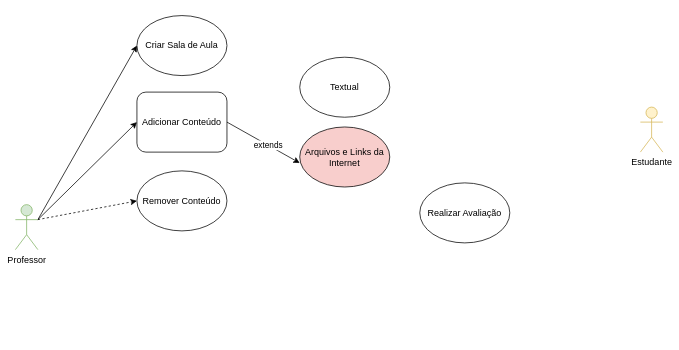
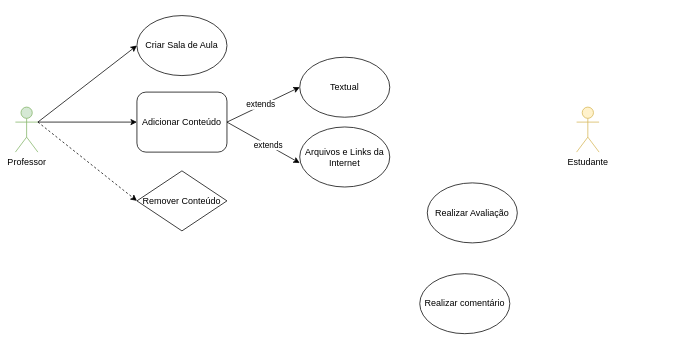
  <mxCell id="0" />
  <mxCell id="1" parent="0" />
  <mxCell id="2" style="rounded=0;orthogonalLoop=1;jettySize=auto;html=1;exitX=1;exitY=0.333;exitDx=0;exitDy=0;exitPerimeter=0;entryX=0;entryY=0.5;entryDx=0;entryDy=0;" edge="1" parent="1" source="5" target="6"><mxGeometry relative="1" as="geometry" /></mxCell>
  <mxCell id="3" style="rounded=0;orthogonalLoop=1;jettySize=auto;html=1;entryX=0;entryY=0.5;entryDx=0;entryDy=0;exitX=1;exitY=0.333;exitDx=0;exitDy=0;exitPerimeter=0;" edge="1" parent="1" source="5" target="9"><mxGeometry relative="1" as="geometry"><mxPoint x="51" y="152" as="sourcePoint" /></mxGeometry></mxCell>
  <mxCell id="4" style="rounded=0;orthogonalLoop=1;jettySize=auto;html=1;exitX=1;exitY=0.333;exitDx=0;exitDy=0;exitPerimeter=0;entryX=0;entryY=0.5;entryDx=0;entryDy=0;dashed=1;" edge="1" parent="1" source="5" target="10"><mxGeometry relative="1" as="geometry" /></mxCell>
- <mxCell id="5" value="Professor" style="shape=umlActor;verticalLabelPosition=bottom;verticalAlign=top;html=1;fillColor=#d5e8d4;strokeColor=#82b366;" vertex="1" parent="1"><mxGeometry x="20" y="272" width="30" height="60" as="geometry" /></mxCell>
+ <mxCell id="5" value="Professor" style="shape=umlActor;verticalLabelPosition=bottom;verticalAlign=top;html=1;fillColor=#d5e8d4;strokeColor=#82b366;" vertex="1" parent="1"><mxGeometry x="20" y="142" width="30" height="60" as="geometry" /></mxCell>
  <mxCell id="6" value="Criar Sala de Aula" style="ellipse;whiteSpace=wrap;html=1;" vertex="1" parent="1"><mxGeometry x="182" y="20" width="120" height="80" as="geometry" /></mxCell>
+ <mxCell id="7" style="rounded=0;orthogonalLoop=1;jettySize=auto;html=1;exitX=1;exitY=0.5;exitDx=0;exitDy=0;entryX=0;entryY=0.5;entryDx=0;entryDy=0;" edge="1" parent="1" source="9" target="11"><mxGeometry relative="1" as="geometry" /></mxCell>
+ <mxCell id="8" value="extends" style="edgeLabel;html=1;align=center;verticalAlign=middle;resizable=0;points=[];" vertex="1" connectable="0" parent="7"><mxGeometry x="-0.069" y="2" relative="1" as="geometry"><mxPoint as="offset" /></mxGeometry></mxCell>
  <mxCell id="9" value="Adicionar Conteúdo" style="whiteSpace=wrap;html=1;rounded=1;" vertex="1" parent="1"><mxGeometry x="182" y="122" width="120" height="80" as="geometry" /></mxCell>
- <mxCell id="10" value="Remover Conteúdo" style="ellipse;whiteSpace=wrap;html=1;" vertex="1" parent="1"><mxGeometry x="182" y="227" width="120" height="80" as="geometry" /></mxCell>
+ <mxCell id="10" value="Remover Conteúdo" style="rhombus;whiteSpace=wrap;html=1;" vertex="1" parent="1"><mxGeometry x="182" y="227" width="120" height="80" as="geometry" /></mxCell>
  <mxCell id="11" value="Textual" style="ellipse;whiteSpace=wrap;html=1;" vertex="1" parent="1"><mxGeometry x="399" y="75.5" width="120" height="80" as="geometry" /></mxCell>
- <mxCell id="12" value="Arquivos e Links da Internet" style="ellipse;whiteSpace=wrap;html=1;fillColor=#f8cecc;" vertex="1" parent="1"><mxGeometry x="399" y="168.5" width="120" height="80" as="geometry" /></mxCell>
+ <mxCell id="12" value="Arquivos e Links da Internet" style="ellipse;whiteSpace=wrap;html=1;" vertex="1" parent="1"><mxGeometry x="399" y="168.5" width="120" height="80" as="geometry" /></mxCell>
  <mxCell id="13" style="rounded=0;orthogonalLoop=1;jettySize=auto;html=1;exitX=1;exitY=0.5;exitDx=0;exitDy=0;entryX=0;entryY=0.6;entryDx=0;entryDy=0;entryPerimeter=0;" edge="1" parent="1" source="9" target="12"><mxGeometry relative="1" as="geometry" /></mxCell>
  <mxCell id="14" value="extends" style="edgeLabel;html=1;align=center;verticalAlign=middle;resizable=0;points=[];" vertex="1" connectable="0" parent="13"><mxGeometry x="0.127" relative="1" as="geometry"><mxPoint as="offset" /></mxGeometry></mxCell>
- <mxCell id="15" value="Estudante" style="shape=umlActor;verticalLabelPosition=bottom;verticalAlign=top;html=1;fillColor=#fff2cc;strokeColor=#d6b656;" vertex="1" parent="1"><mxGeometry x="853" y="142" width="30" height="60" as="geometry" /></mxCell>
- <mxCell id="17" value="Realizar Avaliação" style="ellipse;whiteSpace=wrap;html=1;" vertex="1" parent="1"><mxGeometry x="559" y="243" width="120" height="80" as="geometry" /></mxCell>
+ <mxCell id="15" value="Estudante" style="shape=umlActor;verticalLabelPosition=bottom;verticalAlign=top;html=1;fillColor=#fff2cc;strokeColor=#d6b656;" vertex="1" parent="1"><mxGeometry x="768" y="142" width="30" height="60" as="geometry" /></mxCell>
+ <mxCell id="16" value="Realizar comentário" style="ellipse;whiteSpace=wrap;html=1;" vertex="1" parent="1"><mxGeometry x="559" y="364" width="120" height="80" as="geometry" /></mxCell>
+ <mxCell id="17" value="Realizar Avaliação" style="ellipse;whiteSpace=wrap;html=1;" vertex="1" parent="1"><mxGeometry x="569" y="243" width="120" height="80" as="geometry" /></mxCell>
